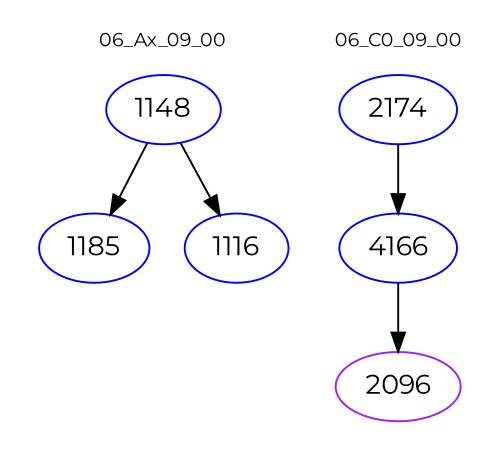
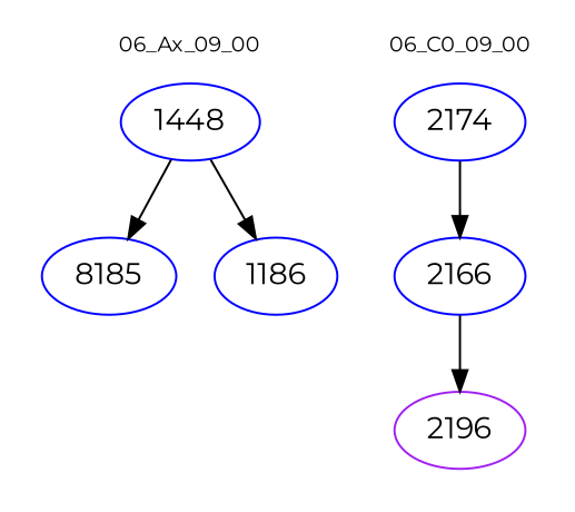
  digraph {
    fontname=Montserrat
    node [color=blue fontname=Montserrat]
    edge [color=black fontname=Montserrat]
-   n1 [label=1185]
-   n2 [label=1148]
-   n3 [label=1116]
+   n1 [label=8185]
+   n2 [label=1448]
+   n3 [label=1186]
    n4 [label=2174]
-   n5 [label=4166]
-   n6 [color=purple label=2096]
+   n5 [label=2166]
+   n6 [color=purple label=2196]
    subgraph cluster_1 {
      color=white
      fontsize=10
      label="06_Ax_09_00"
      n1
      n2
      n3
    }
    subgraph cluster_2 {
      color=white
      fontsize=10
      label="06_C0_09_00"
      n4
      n5
      n6
    }
    n2 -> n1
    n2 -> n3
    n4 -> n5
    n5 -> n6
  }
